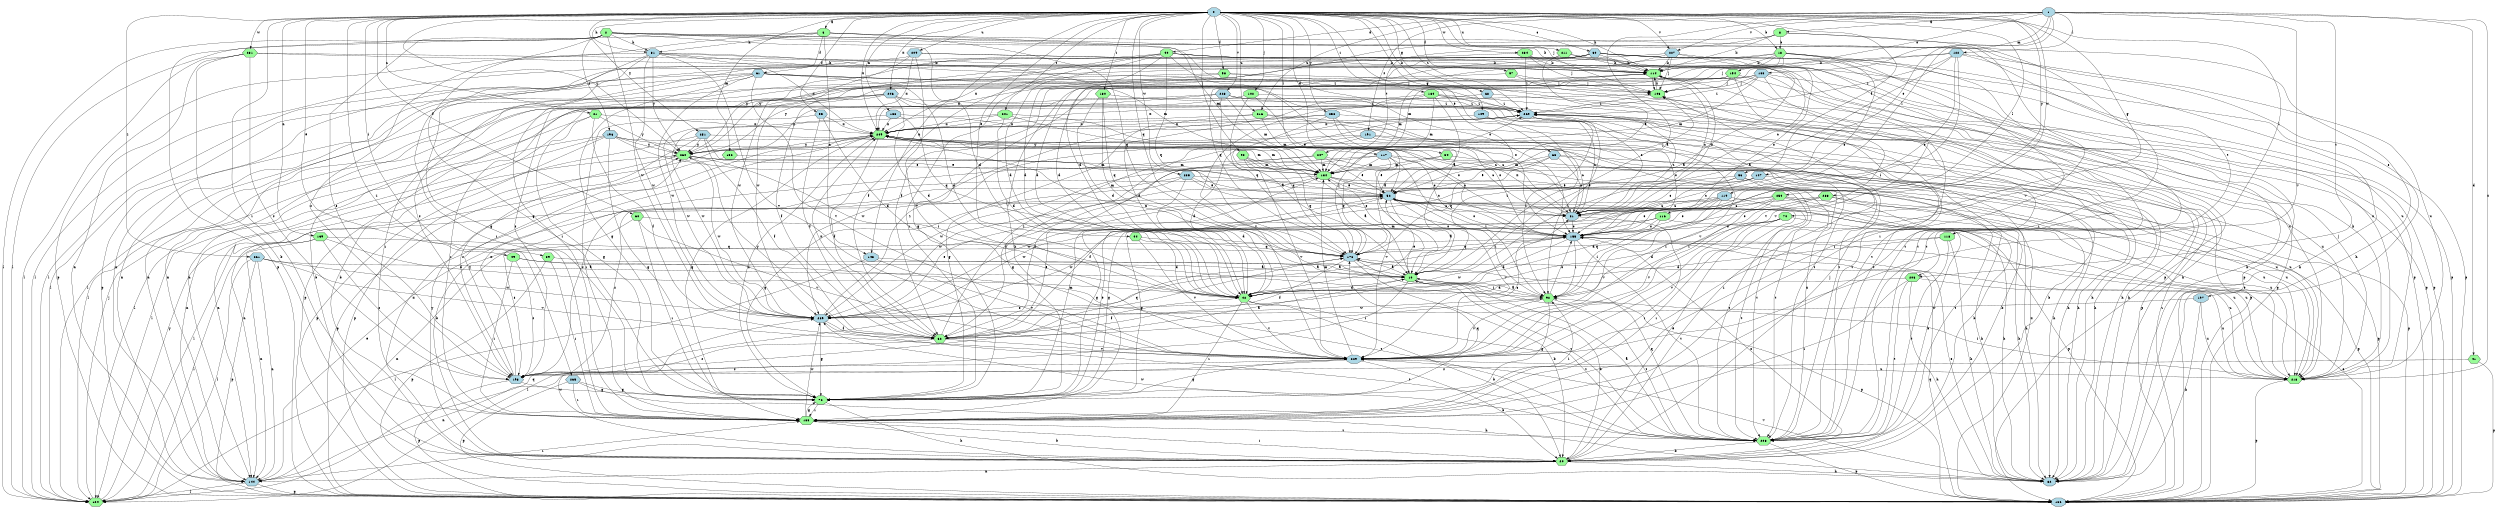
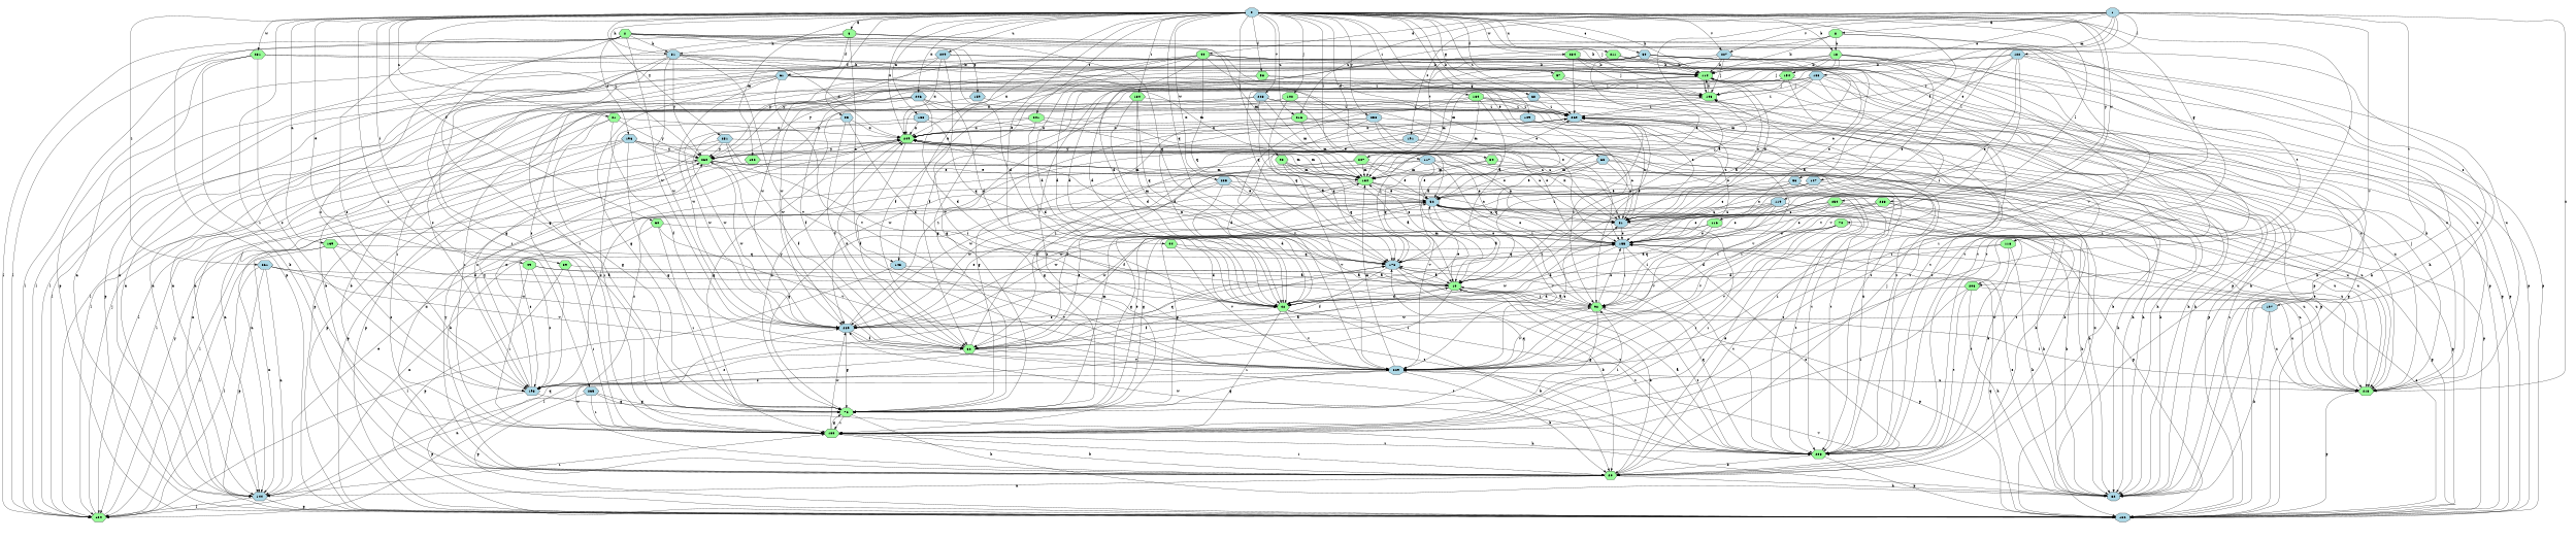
  strict digraph {
    node [fillcolor=palegreen shape=hexagon style=filled]
    0 [fillcolor=lightblue shape=octagon]
    3 [shape=octagon]
    18
    21
    30 [fillcolor=lightblue]
    34
    44
    49 [shape=octagon]
    52 [fillcolor=lightblue shape=octagon]
    55 [fillcolor=lightblue]
    56 [fillcolor=lightblue]
    57
    58
    60
    63 [fillcolor=lightblue]
    68 [fillcolor=lightblue]
    70 [shape=octagon]
    81 [fillcolor=lightblue shape=octagon]
    89
    98
    102 [shape=octagon]
    103 [shape=octagon]
    109 [fillcolor=lightblue shape=octagon]
    114 [shape=octagon]
    116 [shape=octagon]
    117 [fillcolor=lightblue shape=octagon]
    118 [shape=octagon]
    132
    138 [fillcolor=lightblue shape=octagon]
    139
    143 [fillcolor=lightblue shape=octagon]
    176 [fillcolor=lightblue shape=octagon]
    180
    184 [shape=octagon]
    n35 [label=183]
    201 [shape=octagon]
    209 [fillcolor=lightblue]
    211
    216 [shape=octagon]
    223 [fillcolor=lightblue]
    227 [fillcolor=lightblue]
    231
    234 [shape=octagon]
    235 [fillcolor=lightblue]
    238
    246 [fillcolor=lightblue]
    249
    251 [fillcolor=lightblue]
    254
    258 [fillcolor=lightblue shape=octagon]
    260
    261 [fillcolor=lightblue]
    265 [fillcolor=lightblue]
    269 [fillcolor=lightblue shape=octagon]
    124
    198 [fillcolor=lightblue]
    61 [fillcolor=lightblue]
    82 [fillcolor=lightblue shape=octagon]
    134 [shape=octagon]
    42
    155 [fillcolor=lightblue shape=octagon]
    166 [fillcolor=lightblue shape=octagon]
    208
    72 [shape=octagon]
    62
    218
    229 [fillcolor=lightblue shape=octagon]
    20
    10 [shape=octagon]
    92
    31 [fillcolor=lightblue shape=octagon]
    144 [fillcolor=lightblue]
    239 [fillcolor=lightblue shape=octagon]
    1 [fillcolor=lightblue shape=octagon]
    8 [shape=octagon]
    40 [shape=octagon]
-   41
    119 [fillcolor=lightblue shape=octagon]
    122 [fillcolor=lightblue]
    133 [fillcolor=lightblue]
    147 [fillcolor=lightblue]
    154
    191 [fillcolor=lightblue shape=octagon]
    203
    207
    2
+   159 [fillcolor=lightblue]
    196 [fillcolor=lightblue]
    197 [fillcolor=lightblue shape=octagon]
    0 -> 3 [label=a]
    0 -> 18 [label=b]
    0 -> 21 [label=c]
    0 -> 30 [label=c]
    0 -> 34 [label=d]
    0 -> 44 [label=e]
    0 -> 49 [label=e]
    0 -> 52 [label=e]
    0 -> 55 [label=f]
    0 -> 56 [label=f]
    0 -> 57 [label=f]
    0 -> 58 [label=f]
    0 -> 60 [label=f]
    0 -> 63 [label=g]
    0 -> 68 [label=g]
    0 -> 70 [label=g]
    0 -> 81 [label=h]
    0 -> 89 [label=i]
    0 -> 98 [label=j]
    0 -> 102 [label=j]
    0 -> 103 [label=j]
    0 -> 109 [label=k]
    0 -> 114 [label=k]
    0 -> 116 [label=l]
    0 -> 117 [label=l]
    0 -> 118 [label=l]
    0 -> 132 [label=m]
    0 -> 138 [label=n]
    0 -> 139 [label=n]
    0 -> 143 [label=n]
    0 -> 176 [label=q]
    0 -> 180 [label=r]
    0 -> 184 [label=r]
    0 -> n35 [label=r]
    0 -> 201 [label=t]
    0 -> 209 [label=u]
    0 -> 211 [label=u]
    0 -> 216 [label=u]
    0 -> 223 [label=v]
    0 -> 227 [label=v]
    0 -> 231 [label=w]
    0 -> 234 [label=w]
    0 -> 235 [label=w]
    0 -> 238 [label=w]
    0 -> 246 [label=x]
    0 -> 249 [label=x]
    0 -> 251 [label=y]
    0 -> 254 [label=y]
    0 -> 258 [label=y]
    0 -> 260 [label=y]
    0 -> 261 [label=z]
    0 -> 265 [label=z]
    0 -> 269 [label=z]
    3 -> 81 [label=h]
    3 -> 143 [label=n]
    3 -> 176 [label=q]
    3 -> 124 [label=l]
    3 -> 198 [label=s]
    3 -> 61 [label=f]
    3 -> 82 [label=h]
    3 -> 134 [label=m]
    18 -> 103 [label=j]
    18 -> 114 [label=k]
    18 -> n35 [label=r]
    18 -> 260 [label=y]
    18 -> 124 [label=l]
    18 -> 134 [label=m]
    18 -> 42 [label=d]
    18 -> 155 [label=o]
    18 -> 166 [label=p]
    18 -> 208 [label=t]
    21 -> 249 [label=x]
    21 -> 260 [label=y]
    21 -> 124 [label=l]
    21 -> 72 [label=g]
    21 -> 62 [label=f]
    30 -> 114 [label=k]
    30 -> n35 [label=r]
    30 -> 124 [label=l]
    30 -> 82 [label=h]
    30 -> 42 [label=d]
    30 -> 166 [label=p]
    30 -> 208 [label=t]
    30 -> 62 [label=f]
    30 -> 218 [label=u]
    34 -> 134 [label=m]
    34 -> 229 [label=v]
    34 -> 20 [label=b]
    44 -> 176 [label=q]
    44 -> 42 [label=d]
    44 -> 229 [label=v]
    49 -> n35 [label=r]
    49 -> 198 [label=s]
    49 -> 208 [label=t]
    49 -> 10 [label=a]
    52 -> 103 [label=j]
    52 -> 155 [label=o]
    52 -> 166 [label=p]
    52 -> 208 [label=t]
    52 -> 72 [label=g]
    52 -> 229 [label=v]
    52 -> 10 [label=a]
    52 -> 92 [label=i]
    52 -> 31 [label=c]
    55 -> n35 [label=r]
    55 -> 249 [label=x]
    55 -> 42 [label=d]
    55 -> 62 [label=f]
    56 -> 52 [label=e]
    56 -> 62 [label=f]
    56 -> 218 [label=u]
    56 -> 20 [label=b]
    56 -> 31 [label=c]
    57 -> 103 [label=j]
    57 -> n35 [label=r]
    57 -> 208 [label=t]
    58 -> 103 [label=j]
    58 -> 249 [label=x]
    58 -> 82 [label=h]
    58 -> 144 [label=n]
    60 -> n35 [label=r]
    60 -> 198 [label=s]
    60 -> 155 [label=o]
    60 -> 229 [label=v]
    63 -> 52 [label=e]
    63 -> 176 [label=q]
    63 -> 134 [label=m]
    63 -> 166 [label=p]
    63 -> 218 [label=u]
    63 -> 31 [label=c]
    68 -> 249 [label=x]
    68 -> 269 [label=z]
    68 -> 208 [label=t]
    70 -> n35 [label=r]
    70 -> 42 [label=d]
    70 -> 155 [label=o]
    70 -> 218 [label=u]
    70 -> 229 [label=v]
    81 -> 114 [label=k]
    81 -> n35 [label=r]
    81 -> 249 [label=x]
    81 -> 260 [label=y]
    81 -> 269 [label=z]
    81 -> 134 [label=m]
    81 -> 166 [label=p]
    81 -> 72 [label=g]
    81 -> 229 [label=v]
    81 -> 239 [label=w]
    89 -> n35 [label=r]
    89 -> 166 [label=p]
    89 -> 10 [label=a]
    98 -> 176 [label=q]
    98 -> 134 [label=m]
    98 -> 208 [label=t]
    98 -> 229 [label=v]
    98 -> 10 [label=a]
    102 -> 52 [label=e]
    102 -> 176 [label=q]
    102 -> 260 [label=y]
    102 -> 269 [label=z]
    103 -> 114 [label=k]
    103 -> 269 [label=z]
    109 -> 249 [label=x]
    109 -> 92 [label=i]
    109 -> 31 [label=c]
    114 -> 103 [label=j]
    114 -> 134 [label=m]
    114 -> 166 [label=p]
    114 -> 31 [label=c]
    114 -> 144 [label=n]
    116 -> 155 [label=o]
    116 -> 72 [label=g]
    116 -> 218 [label=u]
    116 -> 92 [label=i]
    116 -> 239 [label=w]
    117 -> 52 [label=e]
    117 -> 176 [label=q]
    117 -> 82 [label=h]
    117 -> 134 [label=m]
    117 -> 62 [label=f]
    117 -> 92 [label=i]
    117 -> 31 [label=c]
    117 -> 239 [label=w]
    118 -> 176 [label=q]
    118 -> 82 [label=h]
    118 -> 42 [label=d]
    118 -> 208 [label=t]
    132 -> 134 [label=m]
    132 -> 144 [label=n]
    138 -> 176 [label=q]
    138 -> 249 [label=x]
    138 -> 82 [label=h]
    138 -> 239 [label=w]
    139 -> 176 [label=q]
    139 -> 124 [label=l]
    139 -> 198 [label=s]
    139 -> 42 [label=d]
    139 -> 144 [label=n]
    143 -> 124 [label=l]
    143 -> 229 [label=v]
    143 -> 10 [label=a]
    176 -> 269 [label=z]
    176 -> 208 [label=t]
    176 -> 62 [label=f]
    176 -> 20 [label=b]
    176 -> 10 [label=a]
    180 -> 176 [label=q]
    180 -> 269 [label=z]
    180 -> 42 [label=d]
    180 -> 10 [label=m]
    184 -> 269 [label=z]
    184 -> 134 [label=m]
    184 -> 42 [label=d]
    184 -> 166 [label=p]
    184 -> 208 [label=t]
    184 -> 229 [label=v]
    184 -> 10 [label=a]
    n35 -> 114 [label=k]
    n35 -> 208 [label=t]
    n35 -> 72 [label=g]
    n35 -> 20 [label=b]
    n35 -> 92 [label=i]
    n35 -> 239 [label=w]
    201 -> 249 [label=x]
    201 -> 42 [label=d]
    201 -> 155 [label=o]
    201 -> 31 [label=c]
    201 -> 239 [label=w]
    209 -> 114 [label=k]
    209 -> 249 [label=x]
    209 -> 198 [label=s]
    209 -> 166 [label=p]
    209 -> 229 [label=v]
    209 -> 239 [label=w]
    211 -> 52 [label=e]
    211 -> 114 [label=k]
    211 -> 31 [label=c]
    211 -> 239 [label=w]
    216 -> 249 [label=x]
    216 -> 134 [label=m]
    216 -> 155 [label=o]
    216 -> 72 [label=g]
    216 -> 229 [label=v]
    223 -> 269 [label=z]
    223 -> 134 [label=m]
    223 -> 166 [label=p]
    223 -> 208 [label=t]
    223 -> 20 [label=b]
    223 -> 10 [label=a]
    227 -> 103 [label=j]
    227 -> 114 [label=k]
    227 -> 176 [label=q]
    227 -> 155 [label=o]
    227 -> 10 [label=a]
    227 -> 144 [label=n]
    231 -> 114 [label=k]
    231 -> 124 [label=l]
    231 -> 198 [label=s]
    231 -> 208 [label=t]
    231 -> 20 [label=b]
    231 -> 144 [label=n]
    234 -> 103 [label=j]
    234 -> 114 [label=k]
    234 -> 269 [label=z]
    234 -> 42 [label=d]
    234 -> 166 [label=p]
    235 -> 52 [label=e]
    235 -> 42 [label=d]
    235 -> 155 [label=o]
    235 -> 208 [label=t]
    235 -> 72 [label=g]
    235 -> 20 [label=b]
    238 -> 82 [label=h]
    238 -> 155 [label=o]
    238 -> 166 [label=p]
    238 -> 92 [label=i]
    238 -> 31 [label=c]
    246 -> n35 [label=r]
    246 -> 269 [label=z]
    246 -> 124 [label=l]
    246 -> 42 [label=d]
    246 -> 208 [label=t]
    246 -> 62 [label=f]
    246 -> 20 [label=b]
    246 -> 31 [label=c]
    249 -> 260 [label=y]
    249 -> 82 [label=h]
    249 -> 134 [label=m]
    249 -> 166 [label=p]
    249 -> 72 [label=g]
    249 -> 62 [label=f]
    249 -> 31 [label=c]
    251 -> 52 [label=e]
    251 -> 260 [label=y]
    251 -> 198 [label=s]
    251 -> 82 [label=h]
    251 -> 62 [label=f]
    251 -> 144 [label=n]
    254 -> 82 [label=h]
    254 -> 155 [label=o]
    254 -> 218 [label=u]
    254 -> 229 [label=v]
    254 -> 20 [label=b]
    254 -> 92 [label=i]
    254 -> 31 [label=c]
    254 -> 239 [label=w]
    258 -> 176 [label=q]
    258 -> 249 [label=x]
    258 -> 82 [label=h]
    258 -> 155 [label=o]
    258 -> 31 [label=c]
    258 -> 239 [label=w]
    260 -> 134 [label=m]
    260 -> 166 [label=p]
    260 -> 208 [label=t]
    260 -> 92 [label=i]
    260 -> 239 [label=w]
    261 -> 124 [label=l]
    261 -> 166 [label=p]
    261 -> 229 [label=v]
    261 -> 10 [label=a]
    261 -> 144 [label=n]
    261 -> 239 [label=w]
    265 -> n35 [label=r]
    265 -> 82 [label=h]
    265 -> 166 [label=p]
    265 -> 72 [label=g]
    269 -> 249 [label=x]
    269 -> 82 [label=h]
    269 -> 166 [label=p]
    269 -> 218 [label=u]
    269 -> 92 [label=i]
    124 -> 103 [label=j]
    124 -> 176 [label=q]
    124 -> 260 [label=y]
    198 -> 249 [label=x]
    198 -> 260 [label=y]
    198 -> 155 [label=o]
    198 -> 166 [label=p]
    198 -> 72 [label=g]
    61 -> 103 [label=j]
    61 -> 124 [label=l]
    61 -> 42 [label=d]
    61 -> 155 [label=o]
    61 -> 166 [label=p]
    61 -> 72 [label=g]
    61 -> 218 [label=u]
    61 -> 229 [label=v]
    61 -> 144 [label=n]
    61 -> 239 [label=w]
    82 -> 155 [label=o]
    82 -> 229 [label=v]
    134 -> 52 [label=e]
    134 -> 124 [label=l]
    134 -> 82 [label=h]
    134 -> 218 [label=u]
    134 -> 31 [label=c]
    134 -> 239 [label=w]
    42 -> 52 [label=e]
    42 -> n35 [label=r]
    42 -> 208 [label=t]
    42 -> 62 [label=f]
    42 -> 229 [label=v]
    42 -> 20 [label=b]
    155 -> 176 [label=q]
    155 -> 42 [label=d]
    155 -> 208 [label=t]
    155 -> 218 [label=u]
    155 -> 92 [label=i]
    155 -> 144 [label=n]
    155 -> 239 [label=w]
    166 -> 176 [label=q]
    166 -> 249 [label=x]
    166 -> 269 [label=z]
    166 -> 155 [label=o]
    208 -> 176 [label=q]
    208 -> 249 [label=x]
    208 -> 166 [label=p]
    208 -> 20 [label=b]
    208 -> 10 [label=a]
    208 -> 239 [label=w]
    72 -> 52 [label=e]
    72 -> 176 [label=q]
    72 -> n35 [label=r]
    72 -> 249 [label=x]
    72 -> 82 [label=h]
    72 -> 134 [label=m]
    62 -> 52 [label=e]
    62 -> 176 [label=q]
    62 -> 249 [label=x]
    62 -> 260 [label=y]
    62 -> 269 [label=z]
    62 -> 198 [label=s]
    62 -> 229 [label=v]
    62 -> 10 [label=a]
    62 -> 92 [label=i]
    218 -> 52 [label=e]
    218 -> 103 [label=j]
    218 -> 114 [label=k]
    218 -> 166 [label=p]
    218 -> 92 [label=i]
    229 -> 198 [label=s]
    229 -> 134 [label=m]
    229 -> 72 [label=g]
    229 -> 218 [label=u]
    229 -> 20 [label=b]
    229 -> 31 [label=c]
    229 -> 144 [label=n]
    20 -> 52 [label=e]
    20 -> 103 [label=j]
    20 -> n35 [label=r]
    20 -> 249 [label=x]
    20 -> 260 [label=y]
    20 -> 269 [label=z]
    20 -> 82 [label=h]
    20 -> 155 [label=o]
    20 -> 144 [label=n]
    20 -> 239 [label=w]
    10 -> 249 [label=x]
    10 -> 269 [label=z]
    10 -> 124 [label=l]
    10 -> 134 [label=m]
    10 -> 42 [label=d]
    10 -> 166 [label=p]
    10 -> 20 [label=b]
    10 -> 92 [label=i]
    92 -> 155 [label=o]
    92 -> 208 [label=t]
    92 -> 72 [label=g]
    92 -> 229 [label=v]
    92 -> 10 [label=a]
    92 -> 239 [label=w]
    31 -> 114 [label=k]
    31 -> n35 [label=r]
    31 -> 249 [label=x]
    31 -> 269 [label=z]
    31 -> 155 [label=o]
    144 -> 52 [label=e]
    144 -> n35 [label=r]
    144 -> 124 [label=l]
    144 -> 166 [label=p]
    239 -> 52 [label=e]
    239 -> 269 [label=z]
    239 -> 208 [label=t]
    239 -> 72 [label=g]
    239 -> 62 [label=f]
    1 -> 216 [label=u]
    1 -> 227 [label=v]
    1 -> 218 [label=u]
    1 -> 229 [label=v]
    1 -> 10 [label=a]
    1 -> 8 [label=a]
    1 -> 40 [label=d]
-   1 -> 41 [label=d]
    1 -> 119 [label=l]
    1 -> 122 [label=l]
    1 -> 133 [label=m]
    1 -> 147 [label=o]
    1 -> 154 [label=o]
    1 -> 191 [label=s]
    1 -> 203 [label=t]
    8 -> 18 [label=b]
    8 -> 114 [label=k]
    8 -> n35 [label=r]
    8 -> 42 [label=d]
    8 -> 229 [label=v]
    8 -> 207 [label=t]
    40 -> 114 [label=k]
    40 -> 176 [label=q]
    40 -> 249 [label=x]
    40 -> 260 [label=y]
    40 -> 42 [label=d]
    40 -> 166 [label=p]
-   40 -> 72 [label=r]
+   40 -> 72 [label=g]
    40 -> 62 [label=f]
    40 -> 218 [label=u]
    40 -> 10 [label=a]
-   41 -> 198 [label=s]
-   41 -> 166 [label=p]
    119 -> 198 [label=s]
    119 -> 82 [label=h]
    119 -> 42 [label=d]
    119 -> 155 [label=o]
    119 -> 72 [label=g]
    119 -> 229 [label=v]
    119 -> 31 [label=c]
    122 -> 114 [label=k]
    122 -> 269 [label=z]
    122 -> 82 [label=h]
    122 -> 155 [label=o]
    122 -> 72 [label=g]
    122 -> 218 [label=u]
    122 -> 10 [label=a]
    122 -> 92 [label=i]
    133 -> 103 [label=j]
    133 -> n35 [label=r]
    133 -> 260 [label=y]
    133 -> 269 [label=z]
    133 -> 198 [label=s]
    133 -> 134 [label=m]
    133 -> 166 [label=p]
    133 -> 229 [label=v]
    147 -> 52 [label=e]
    147 -> 166 [label=p]
    147 -> 208 [label=t]
    147 -> 31 [label=c]
    147 -> 239 [label=w]
    154 -> 103 [label=j]
    154 -> 124 [label=l]
    154 -> 166 [label=p]
    154 -> 229 [label=v]
    154 -> 144 [label=n]
    191 -> 260 [label=y]
    191 -> 82 [label=h]
    191 -> 42 [label=d]
    191 -> 72 [label=g]
    191 -> 20 [label=b]
    191 -> 31 [label=c]
    203 -> n35 [label=r]
    203 -> 82 [label=h]
    203 -> 42 [label=d]
    203 -> 208 [label=t]
    203 -> 218 [label=u]
    207 -> 52 [label=e]
    207 -> 198 [label=s]
    207 -> 134 [label=m]
    207 -> 62 [label=f]
    207 -> 218 [label=u]
    2 -> 81 [label=h]
    2 -> 114 [label=k]
    2 -> 124 [label=l]
    2 -> 198 [label=s]
    2 -> 42 [label=d]
    2 -> 155 [label=o]
    2 -> 166 [label=p]
    2 -> 72 [label=g]
    2 -> 239 [label=w]
    2 -> 203 [label=t]
+   2 -> 159 [label=p]
    2 -> 196 [label=s]
    2 -> 197 [label=s]
+   159 -> 269 [label=z]
+   159 -> 239 [label=w]
    196 -> 52 [label=e]
    196 -> 260 [label=y]
    196 -> 124 [label=l]
    196 -> 134 [label=m]
    196 -> 155 [label=o]
    196 -> 166 [label=p]
    196 -> 72 [label=g]
    196 -> 144 [label=n]
    197 -> 82 [label=h]
    197 -> 218 [label=u]
    197 -> 239 [label=w]
  }
